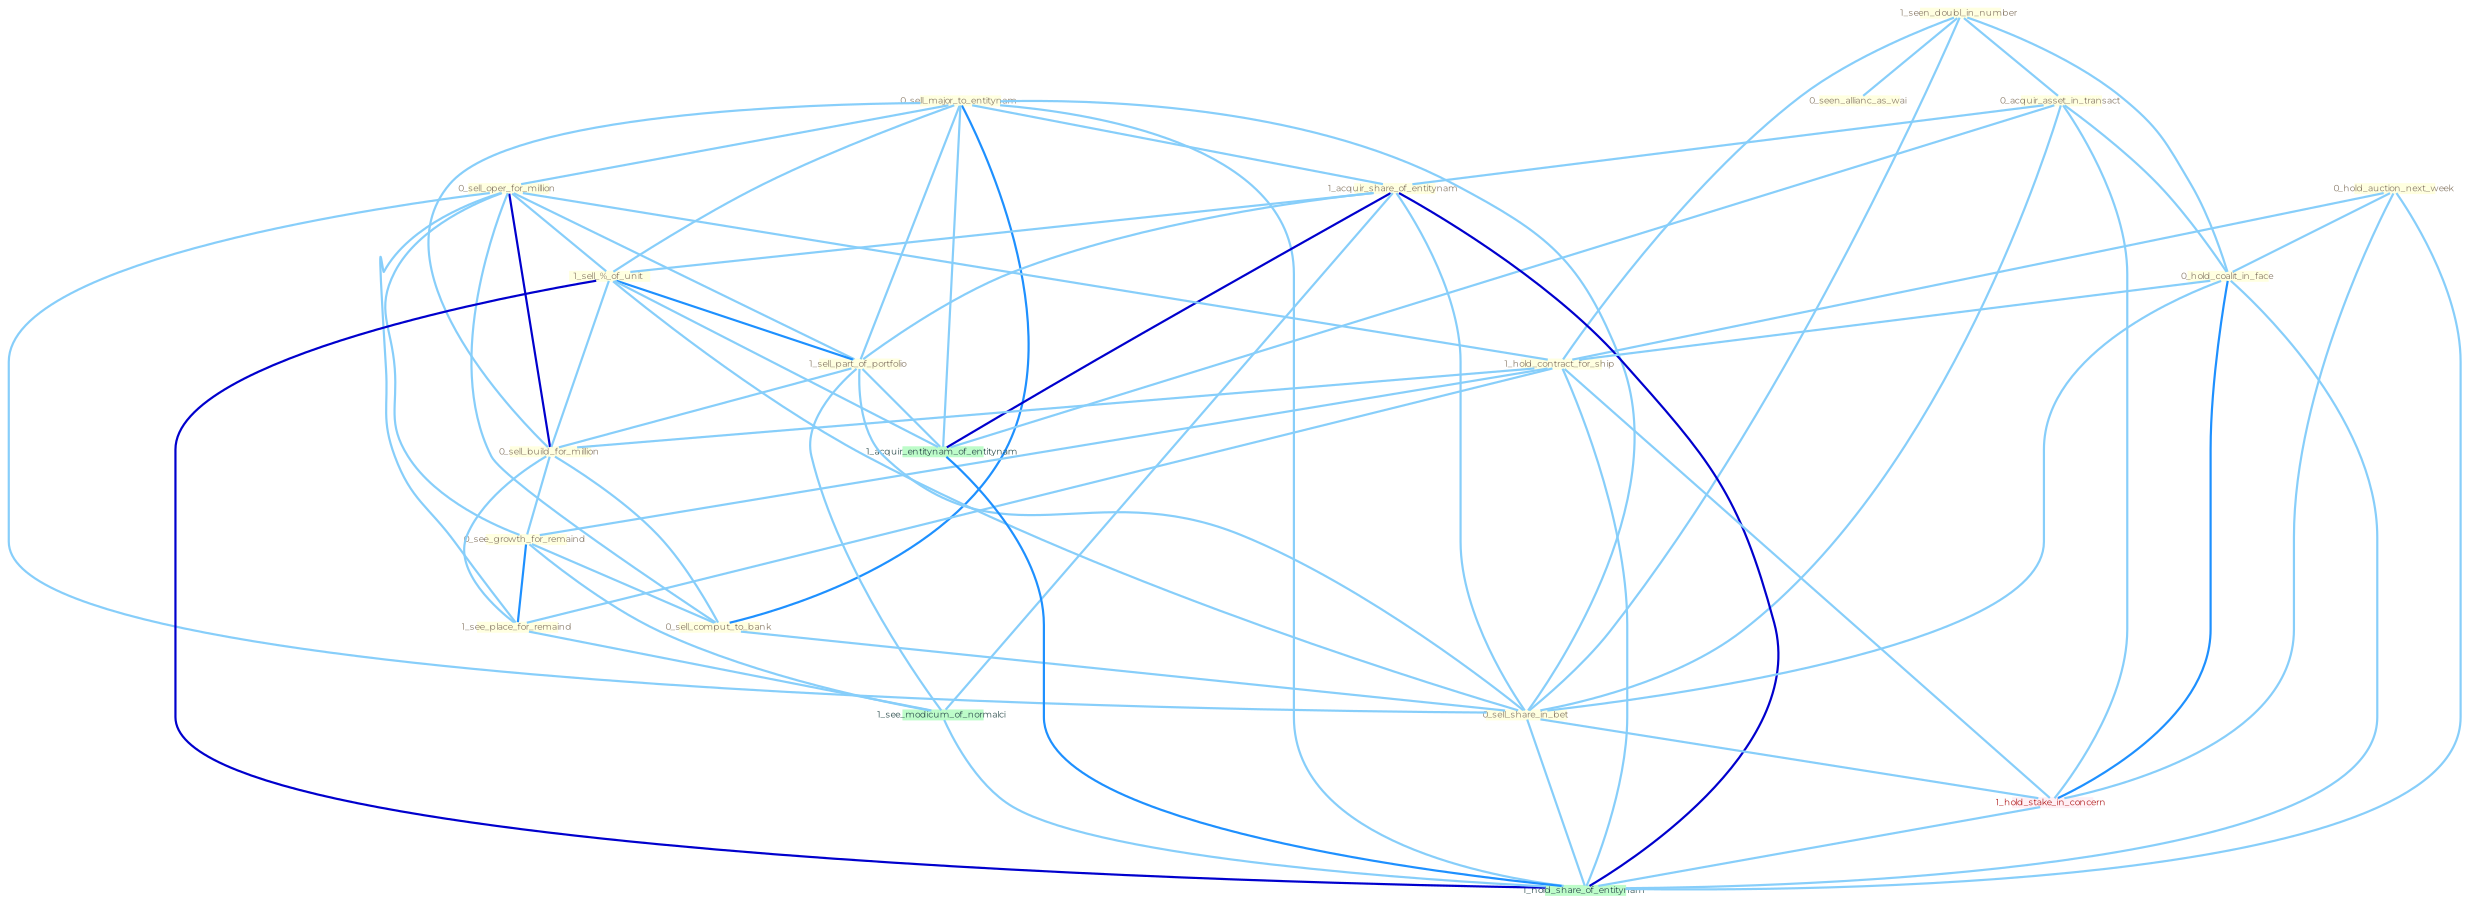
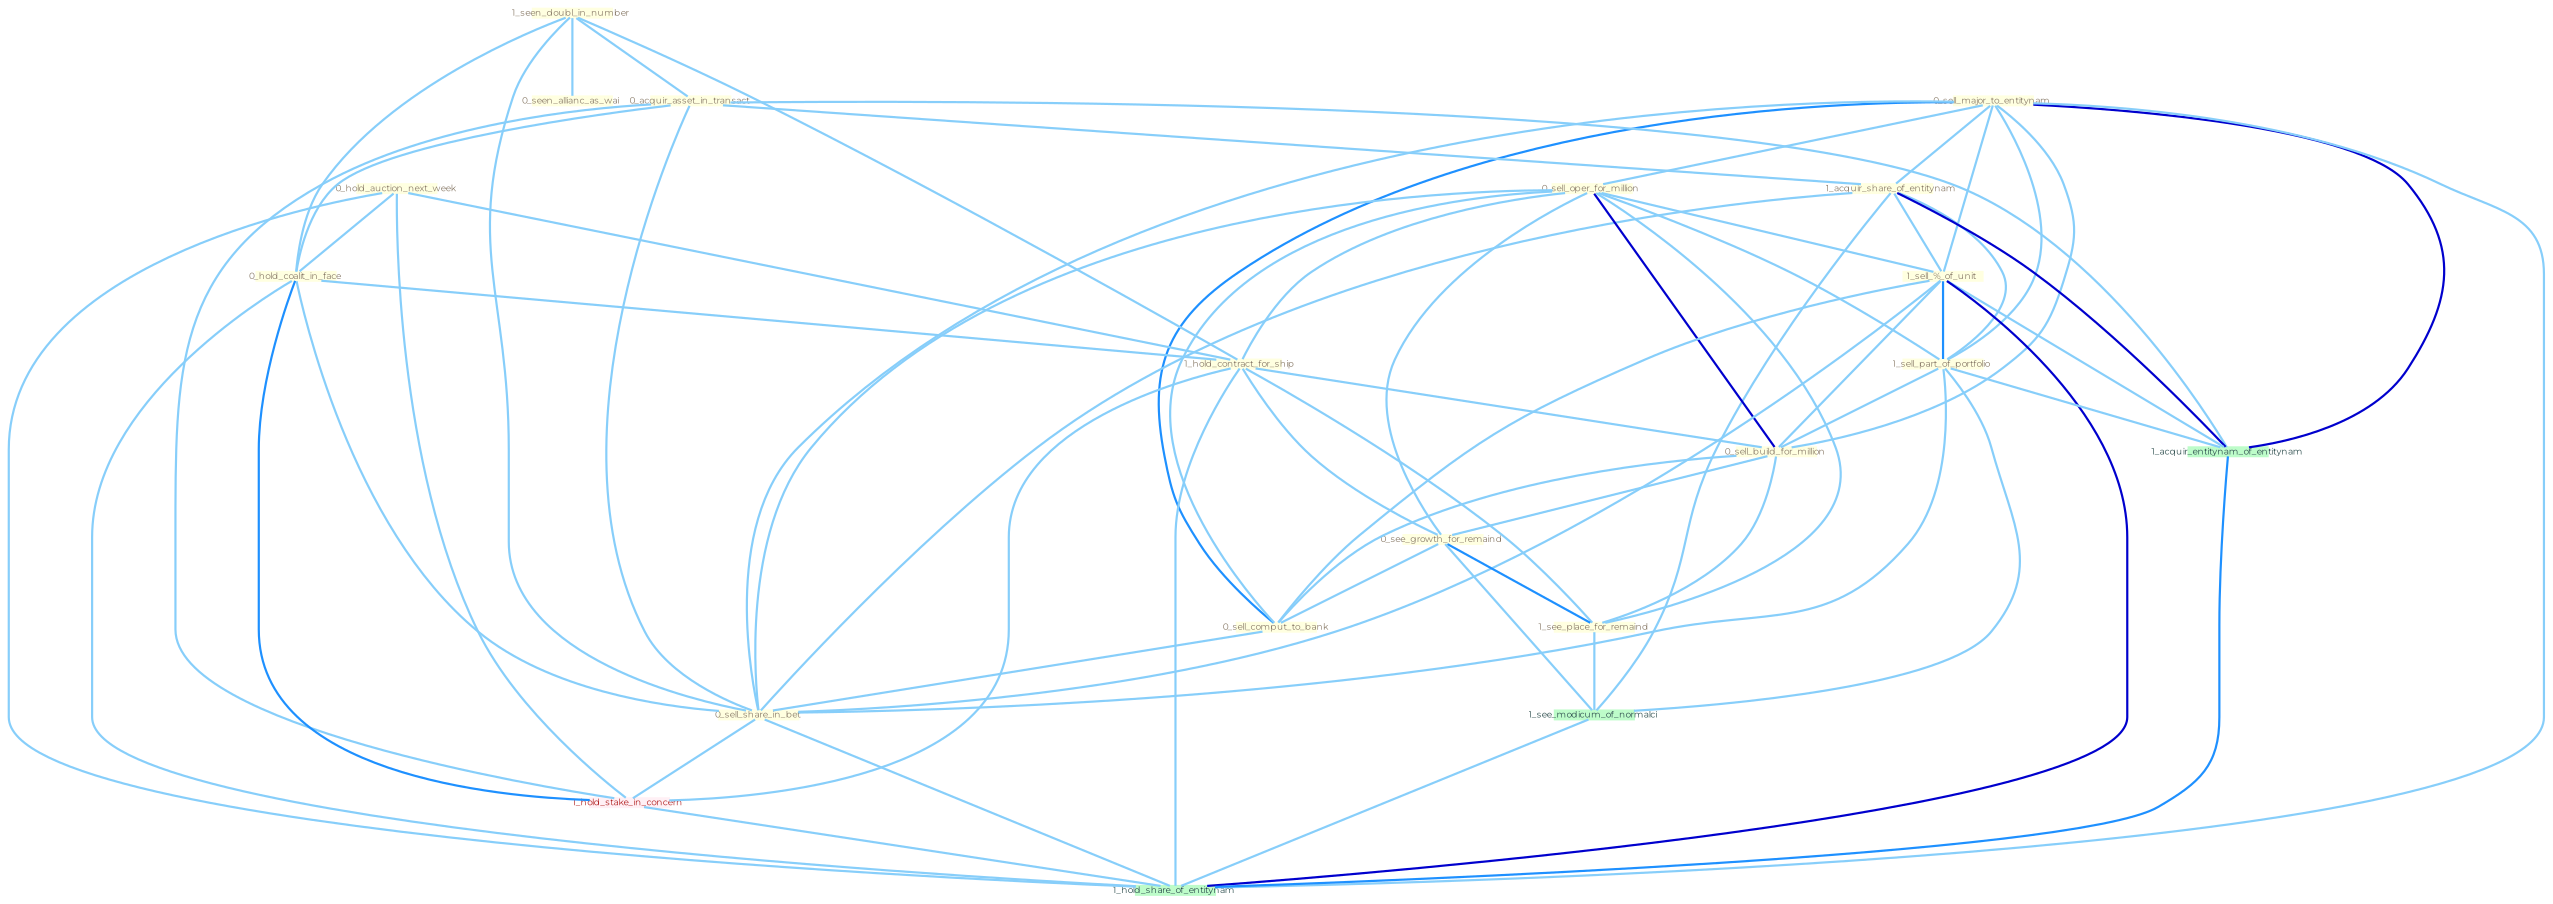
  graph {
    fontname=Montserrat
    node [color="#ffffe0" fixedsize=true fontcolor="#8b7d6b" fontname=Montserrat fontsize=4 shape=polygon style=filled]
    edge [color="#87cefa" fontname=Montserrat w=1]
    "0_sell_major_to_entitynam " [height=.06 width=.5]
    "1_seen_doubl_in_number " [height=.06 width=.5]
    "0_hold_auction_next_week " [height=.06 width=.5]
    "0_acquir_asset_in_transact " [height=.06 width=.5]
    "1_acquir_share_of_entitynam " [height=.06 width=.5]
    "0_sell_oper_for_million " [height=.06 width=.5]
    "0_hold_coalit_in_face " [height=.06 width=.5]
    "0_seen_allianc_as_wai " [height=.06 width=.5]
    "1_hold_contract_for_ship " [height=.06 width=.5]
    "1_sell_%_of_unit " [height=.06 width=.5]
    "1_sell_part_of_portfolio " [height=.06 width=.5]
    "0_sell_build_for_million " [height=.06 width=.5]
    "0_sell_comput_to_bank " [height=.06 width=.5]
    "0_sell_share_in_bet " [height=.06 width=.5]
    "0_see_growth_for_remaind " [height=.06 width=.5]
    n16 [height=.06 label="1_see_place_for_remaind" width=.5]
    "1_hold_stake_in_concern " [color="#fff0f5" fontcolor="#b22222" height=.06 width=.5]
    "1_acquir_entitynam_of_entitynam " [color="#BDFCC9" fontcolor="#2f4f4f" height=.06 width=.5]
    "1_hold_share_of_entitynam " [color="#BDFCC9" fontcolor="#2f4f4f" height=.06 width=.5]
    "1_see_modicum_of_normalci " [color="#BDFCC9" fontcolor="#2f4f4f" height=.06 width=.5]
    subgraph sub_1 {
      "0_sell_major_to_entitynam "
      "1_seen_doubl_in_number "
      "0_hold_auction_next_week "
      "0_acquir_asset_in_transact "
      "1_acquir_share_of_entitynam "
      "0_sell_oper_for_million "
      "0_hold_coalit_in_face "
      "0_seen_allianc_as_wai "
      "1_hold_contract_for_ship "
      "1_sell_%_of_unit "
      "1_sell_part_of_portfolio "
      "0_sell_build_for_million "
      "0_sell_comput_to_bank "
      "0_sell_share_in_bet "
      "0_see_growth_for_remaind "
      n16
    }
    subgraph sub_2 {
      "1_hold_stake_in_concern "
    }
    "0_sell_major_to_entitynam " -- "1_acquir_share_of_entitynam "
    "0_sell_major_to_entitynam " -- "0_sell_oper_for_million "
    "0_sell_major_to_entitynam " -- "1_sell_%_of_unit "
    "0_sell_major_to_entitynam " -- "1_sell_part_of_portfolio "
    "0_sell_major_to_entitynam " -- "0_sell_build_for_million "
    "0_sell_major_to_entitynam " -- "0_sell_comput_to_bank " [color="#1e90ff" w=2]
    "0_sell_major_to_entitynam " -- "0_sell_share_in_bet "
-   "0_sell_major_to_entitynam " -- "1_acquir_entitynam_of_entitynam "
+   "0_sell_major_to_entitynam " -- "1_acquir_entitynam_of_entitynam " [color="#0000cd"]
    "0_sell_major_to_entitynam " -- "1_hold_share_of_entitynam "
    "1_seen_doubl_in_number " -- "0_acquir_asset_in_transact "
    "1_seen_doubl_in_number " -- "0_hold_coalit_in_face "
    "1_seen_doubl_in_number " -- "0_seen_allianc_as_wai "
    "1_seen_doubl_in_number " -- "1_hold_contract_for_ship "
    "1_seen_doubl_in_number " -- "0_sell_share_in_bet "
    "0_hold_auction_next_week " -- "0_hold_coalit_in_face "
    "0_hold_auction_next_week " -- "1_hold_contract_for_ship "
    "0_hold_auction_next_week " -- "1_hold_stake_in_concern "
    "0_hold_auction_next_week " -- "1_hold_share_of_entitynam "
    "0_acquir_asset_in_transact " -- "1_acquir_share_of_entitynam "
    "0_acquir_asset_in_transact " -- "0_hold_coalit_in_face "
    "0_acquir_asset_in_transact " -- "0_sell_share_in_bet "
    "0_acquir_asset_in_transact " -- "1_hold_stake_in_concern "
    "0_acquir_asset_in_transact " -- "1_acquir_entitynam_of_entitynam "
    "1_acquir_share_of_entitynam " -- "1_sell_%_of_unit "
    "1_acquir_share_of_entitynam " -- "1_sell_part_of_portfolio "
    "1_acquir_share_of_entitynam " -- "0_sell_share_in_bet "
    "1_acquir_share_of_entitynam " -- "1_acquir_entitynam_of_entitynam " [color="#0000cd" w=3]
-   "1_acquir_share_of_entitynam " -- "1_hold_share_of_entitynam " [color="#0000cd" w=3]
    "1_acquir_share_of_entitynam " -- "1_see_modicum_of_normalci "
    "0_sell_oper_for_million " -- "1_hold_contract_for_ship "
    "0_sell_oper_for_million " -- "1_sell_%_of_unit "
    "0_sell_oper_for_million " -- "1_sell_part_of_portfolio "
    "0_sell_oper_for_million " -- "0_sell_build_for_million " [color="#0000cd" w=3]
    "0_sell_oper_for_million " -- "0_sell_comput_to_bank "
    "0_sell_oper_for_million " -- "0_sell_share_in_bet "
    "0_sell_oper_for_million " -- "0_see_growth_for_remaind "
    "0_sell_oper_for_million " -- n16
    "0_hold_coalit_in_face " -- "1_hold_contract_for_ship "
    "0_hold_coalit_in_face " -- "0_sell_share_in_bet "
    "0_hold_coalit_in_face " -- "1_hold_stake_in_concern " [color="#1e90ff" w=2]
    "0_hold_coalit_in_face " -- "1_hold_share_of_entitynam "
    "1_hold_contract_for_ship " -- "0_sell_build_for_million "
    "1_hold_contract_for_ship " -- "0_see_growth_for_remaind "
    "1_hold_contract_for_ship " -- n16
    "1_hold_contract_for_ship " -- "1_hold_stake_in_concern "
    "1_hold_contract_for_ship " -- "1_hold_share_of_entitynam "
    "1_sell_%_of_unit " -- "1_sell_part_of_portfolio " [color="#1e90ff" w=2]
    "1_sell_%_of_unit " -- "0_sell_build_for_million "
+   "1_sell_%_of_unit " -- "0_sell_comput_to_bank "
    "1_sell_%_of_unit " -- "0_sell_share_in_bet "
    "1_sell_%_of_unit " -- "1_acquir_entitynam_of_entitynam "
    "1_sell_%_of_unit " -- "1_hold_share_of_entitynam " [color="#0000cd"]
    "1_sell_part_of_portfolio " -- "0_sell_build_for_million "
    "1_sell_part_of_portfolio " -- "0_sell_share_in_bet "
    "1_sell_part_of_portfolio " -- "1_acquir_entitynam_of_entitynam "
    "1_sell_part_of_portfolio " -- "1_see_modicum_of_normalci "
    "0_sell_build_for_million " -- "0_sell_comput_to_bank "
    "0_sell_build_for_million " -- "0_see_growth_for_remaind "
    "0_sell_build_for_million " -- n16
    "0_sell_comput_to_bank " -- "0_sell_share_in_bet "
    "0_sell_share_in_bet " -- "1_hold_stake_in_concern "
    "0_sell_share_in_bet " -- "1_hold_share_of_entitynam "
    "0_see_growth_for_remaind " -- "0_sell_comput_to_bank "
    "0_see_growth_for_remaind " -- n16 [color="#1e90ff" w=2]
    "0_see_growth_for_remaind " -- "1_see_modicum_of_normalci "
    n16 -- "1_see_modicum_of_normalci "
    "1_hold_stake_in_concern " -- "1_hold_share_of_entitynam "
    "1_acquir_entitynam_of_entitynam " -- "1_hold_share_of_entitynam " [color="#1e90ff" w=2]
    "1_see_modicum_of_normalci " -- "1_hold_share_of_entitynam "
  }
